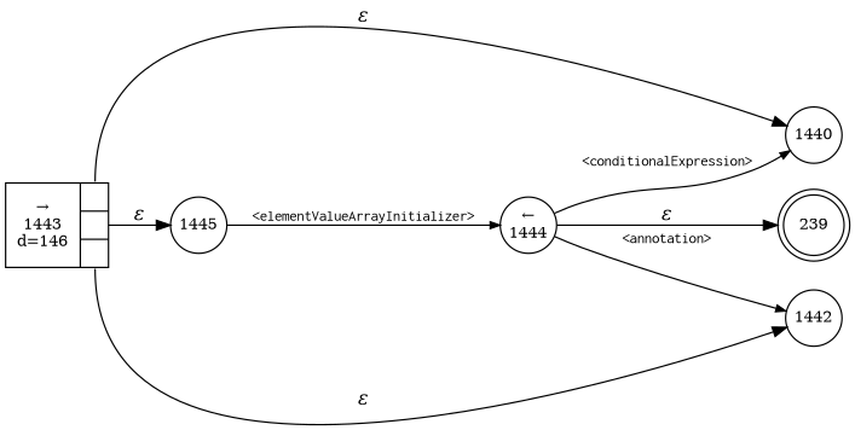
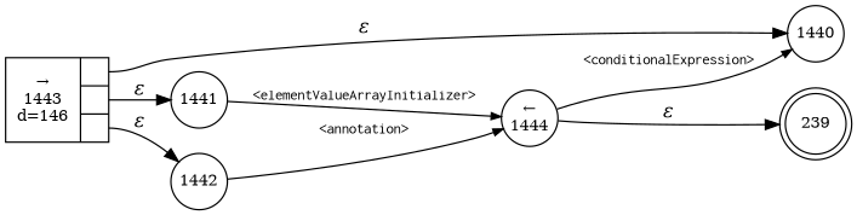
  digraph {
    rankdir=LR
    node [fixedsize=true fontsize=11 shape=circle peripheries=1]
    edge [fontname="Times-Italic"]
    n1 [label=239 shape=doublecircle width=.6 peripheries=""]
    n2 [label=1440 width=.55]
    n3 [label="&larr;\n1444" width=.55]
-   n4 [label=1445 width=.55]
+   n4 [label=1441 width=.55]
    n5 [label=1442 width=.55]
    n6 [fixedsize=false label="{&rarr;\n1443\nd=146|{<p0>|<p1>|<p2>}}" shape=record]
    n3 -> n1 [label="&epsilon;"]
    n3 -> n2 [arrowhead=normal arrowsize=.7 fontname=Courier fontsize=11 label="<conditionalExpression>"]
    n4 -> n3 [arrowhead=normal arrowsize=.7 fontname=Courier fontsize=11 label="<elementValueArrayInitializer>"]
-   n3 -> n5 [arrowhead=normal arrowsize=.7 fontname=Courier fontsize=11 label="<annotation>"]
+   n5 -> n3 [arrowhead=normal arrowsize=.7 fontname=Courier fontsize=11 label="<annotation>"]
    n6 -> n2 [label="&epsilon;" tailport=p0]
    n6 -> n4 [label="&epsilon;" tailport=p1]
    n6 -> n5 [label="&epsilon;" tailport=p2]
  }
